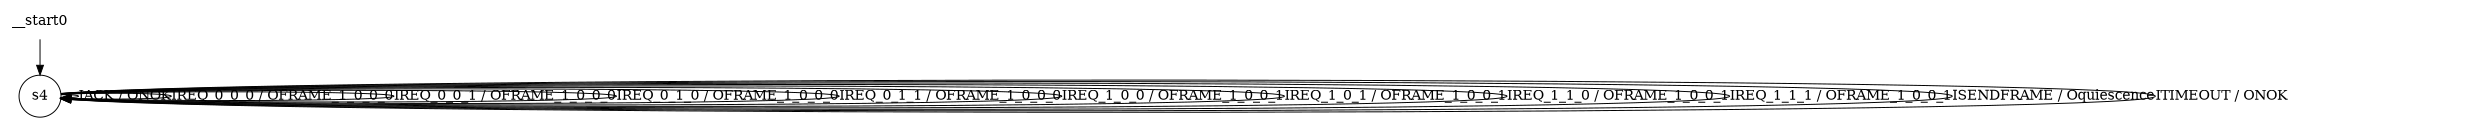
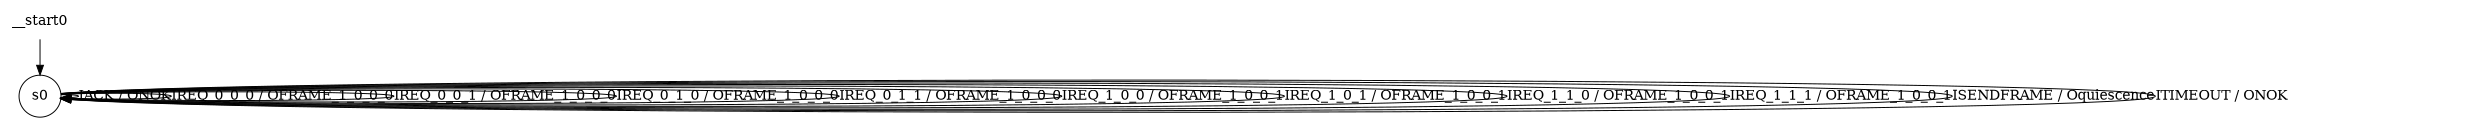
  digraph {
    __start0 [shape=none]
-   n2 [label=s4 shape=circle]
+   n2 [label=s0 shape=circle]
    __start0 -> n2
    n2 -> n2 [label="IACK / ONOK"]
    n2 -> n2 [label="IREQ_0_0_0 / OFRAME_1_0_0_0"]
    n2 -> n2 [label="IREQ_0_0_1 / OFRAME_1_0_0_0"]
    n2 -> n2 [label="IREQ_0_1_0 / OFRAME_1_0_0_0"]
    n2 -> n2 [label="IREQ_0_1_1 / OFRAME_1_0_0_0"]
    n2 -> n2 [label="IREQ_1_0_0 / OFRAME_1_0_0_1"]
    n2 -> n2 [label="IREQ_1_0_1 / OFRAME_1_0_0_1"]
    n2 -> n2 [label="IREQ_1_1_0 / OFRAME_1_0_0_1"]
    n2 -> n2 [label="IREQ_1_1_1 / OFRAME_1_0_0_1"]
    n2 -> n2 [label="ISENDFRAME / Oquiescence"]
    n2 -> n2 [label="ITIMEOUT / ONOK"]
  }
